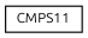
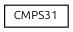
  digraph {
    rankdir=LR
    fontname=Ubuntu
-   n1 [color=black fillcolor=white fontname=Ubuntu fontsize=10 height=0.2 label=CMPS11 shape=record style=filled width=0.4]
+   n1 [color=black fillcolor=white fontname=Ubuntu fontsize=10 height=0.2 label=CMPS31 shape=record style=filled width=0.4]
  }
